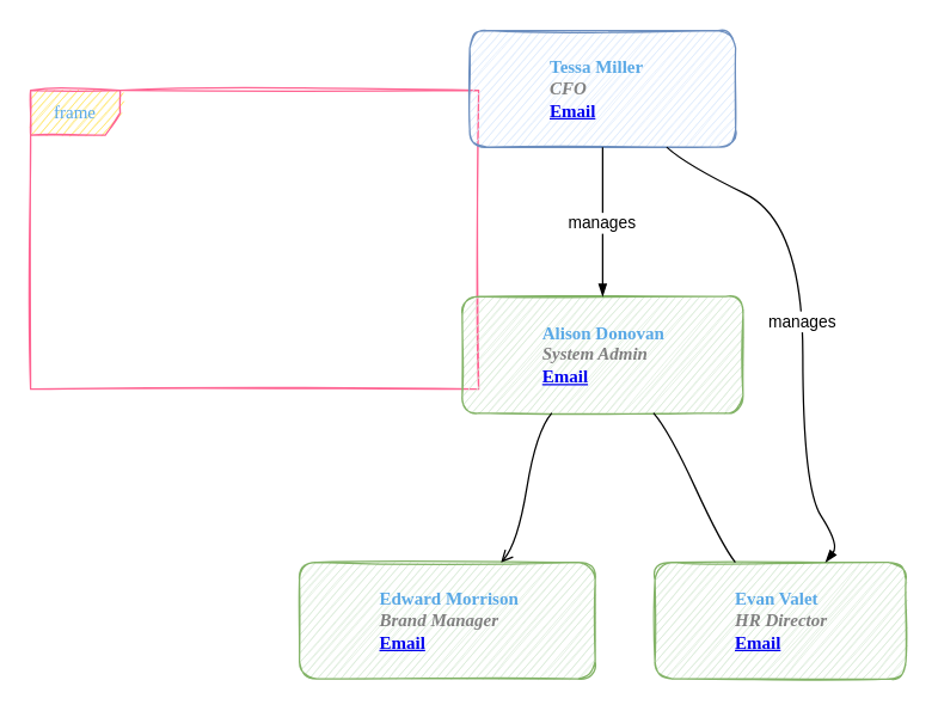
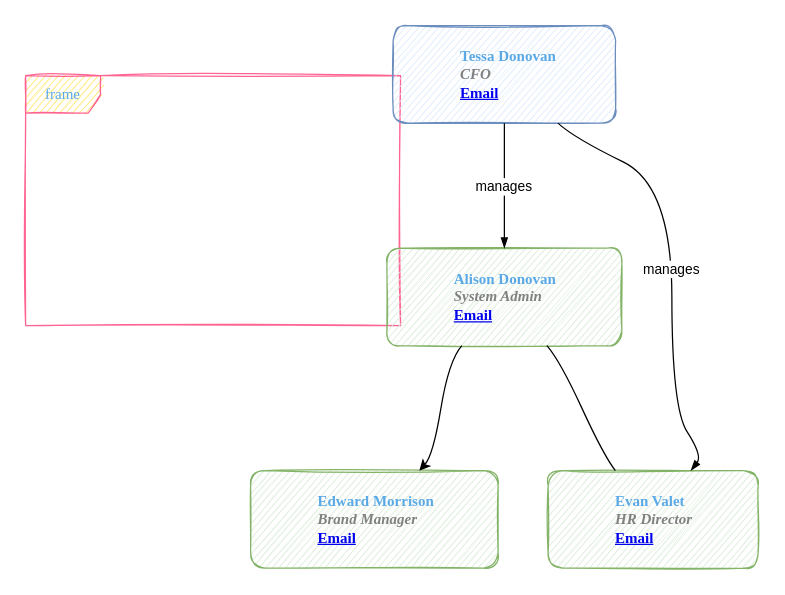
  <mxCell id="0" />
  <mxCell id="1" parent="0" />
  <mxCell id="2" value="frame" style="shape=umlFrame;whiteSpace=wrap;html=1;rounded=0;sketch=1;fontFamily=Comic Sans MS;fontColor=#5AA9E6;strokeColor=#FF6392;fillColor=#FFE45E;" vertex="1" parent="1"><mxGeometry x="20" y="60" width="300" height="200" as="geometry" /></mxCell>
- <mxCell id="3" value="Tessa Miller&lt;br&gt;&lt;i style=&quot;color: gray&quot;&gt;CFO&lt;/i&gt;&lt;br&gt;&lt;a href=&quot;mailto:me@example.com&quot;&gt;Email&lt;/a&gt;" style="label;image=https://cdn3.iconfinder.com/data/icons/user-avatars-1/512/users-3-128.png;whiteSpace=wrap;html=1;rounded=1;fillColor=#dae8fc;strokeColor=#6c8ebf;sketch=1;fontFamily=Comic Sans MS;fontColor=#5AA9E6;" vertex="1" parent="1"><mxGeometry x="314" y="20" width="178" height="78" as="geometry" /></mxCell>
+ <mxCell id="3" value="Tessa Donovan&lt;br&gt;&lt;i style=&quot;color: gray&quot;&gt;CFO&lt;/i&gt;&lt;br&gt;&lt;a href=&quot;mailto:me@example.com&quot;&gt;Email&lt;/a&gt;" style="label;image=https://cdn3.iconfinder.com/data/icons/user-avatars-1/512/users-3-128.png;whiteSpace=wrap;html=1;rounded=1;fillColor=#dae8fc;strokeColor=#6c8ebf;sketch=1;fontFamily=Comic Sans MS;fontColor=#5AA9E6;" vertex="1" parent="1"><mxGeometry x="314" y="20" width="178" height="78" as="geometry" /></mxCell>
  <mxCell id="4" value="Edward Morrison&lt;br&gt;&lt;i style=&quot;color: gray&quot;&gt;Brand Manager&lt;/i&gt;&lt;br&gt;&lt;a href=&quot;mailto:me@example.com&quot;&gt;Email&lt;/a&gt;" style="label;image=https://cdn3.iconfinder.com/data/icons/user-avatars-1/512/users-10-3-128.png;whiteSpace=wrap;html=1;rounded=1;fillColor=#d5e8d4;strokeColor=#82b366;sketch=1;fontFamily=Comic Sans MS;fontColor=#5AA9E6;" vertex="1" parent="1"><mxGeometry x="200" y="376" width="198" height="78" as="geometry" /></mxCell>
  <mxCell id="5" value="Alison Donovan&lt;br&gt;&lt;i style=&quot;color: gray&quot;&gt;System Admin&lt;/i&gt;&lt;br&gt;&lt;a href=&quot;mailto:me@example.com&quot;&gt;Email&lt;/a&gt;" style="label;image=https://cdn3.iconfinder.com/data/icons/user-avatars-1/512/users-2-128.png;whiteSpace=wrap;html=1;rounded=1;fillColor=#d5e8d4;strokeColor=#82b366;sketch=1;fontFamily=Comic Sans MS;fontColor=#5AA9E6;" vertex="1" parent="1"><mxGeometry x="309" y="198" width="188" height="78" as="geometry" /></mxCell>
  <mxCell id="6" value="Evan Valet&lt;br&gt;&lt;i style=&quot;color: gray&quot;&gt;HR Director&lt;/i&gt;&lt;br&gt;&lt;a href=&quot;mailto:me@example.com&quot;&gt;Email&lt;/a&gt;" style="label;image=https://cdn3.iconfinder.com/data/icons/user-avatars-1/512/users-9-2-128.png;whiteSpace=wrap;html=1;rounded=1;fillColor=#d5e8d4;strokeColor=#82b366;sketch=1;fontFamily=Comic Sans MS;fontColor=#5AA9E6;" vertex="1" parent="1"><mxGeometry x="438" y="376" width="168" height="78" as="geometry" /></mxCell>
  <mxCell id="7" value="manages" style="curved=1;endArrow=blockThin;endFill=1;fontSize=11;" edge="1" parent="1" source="3" target="5"><mxGeometry relative="1" as="geometry"><Array as="points"><mxPoint x="403" y="112" /><mxPoint x="403" y="186" /></Array></mxGeometry></mxCell>
  <mxCell id="8" value="manages" style="curved=1;endArrow=blockThin;endFill=1;fontSize=11;" edge="1" parent="1" source="3" target="6"><mxGeometry relative="1" as="geometry"><Array as="points"><mxPoint x="459" y="110" /><mxPoint x="537" y="148" /><mxPoint x="537" y="326" /><mxPoint x="561.5" y="364" /></Array></mxGeometry></mxCell>
- <mxCell id="9" value="" style="curved=1;fontSize=11;endArrow=open;" edge="1" parent="1" source="5" target="4"><mxGeometry relative="1" as="geometry"><Array as="points"><mxPoint x="358.5" y="288" /><mxPoint x="346" y="364" /></Array></mxGeometry></mxCell>
+ <mxCell id="9" value="" style="curved=1;fontSize=11;" edge="1" parent="1" source="5" target="4"><mxGeometry relative="1" as="geometry"><Array as="points"><mxPoint x="358.5" y="288" /><mxPoint x="346" y="364" /></Array></mxGeometry></mxCell>
  <mxCell id="10" value="" style="curved=1;fontSize=11;endArrow=none;" edge="1" parent="1" source="5" target="6"><mxGeometry relative="1" as="geometry"><Array as="points"><mxPoint x="447.5" y="288" /><mxPoint x="482.5" y="364" /></Array></mxGeometry></mxCell>
